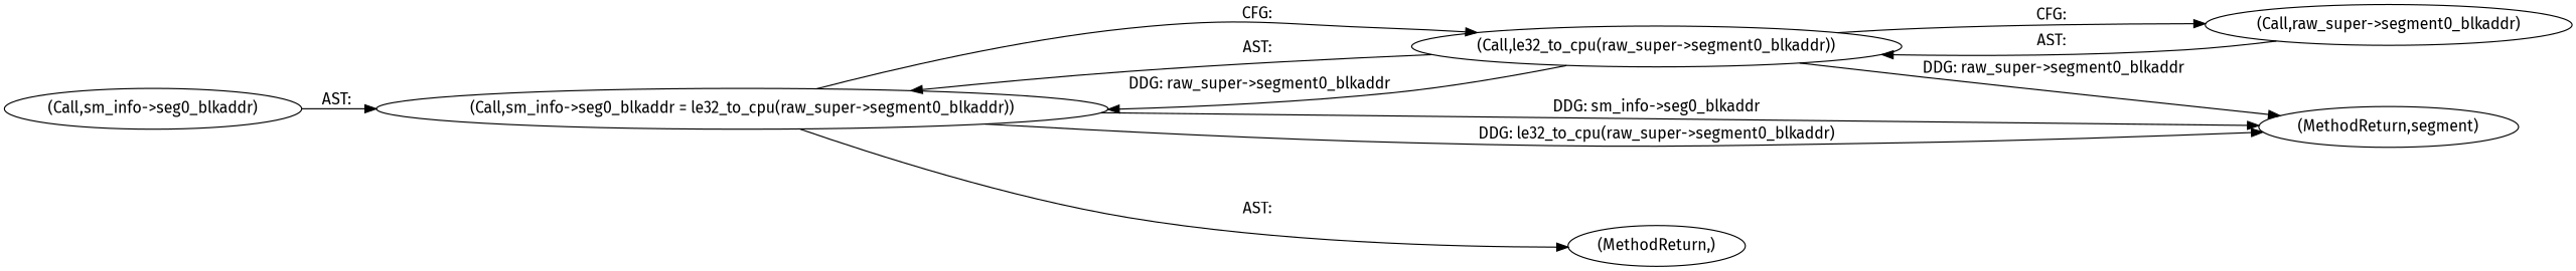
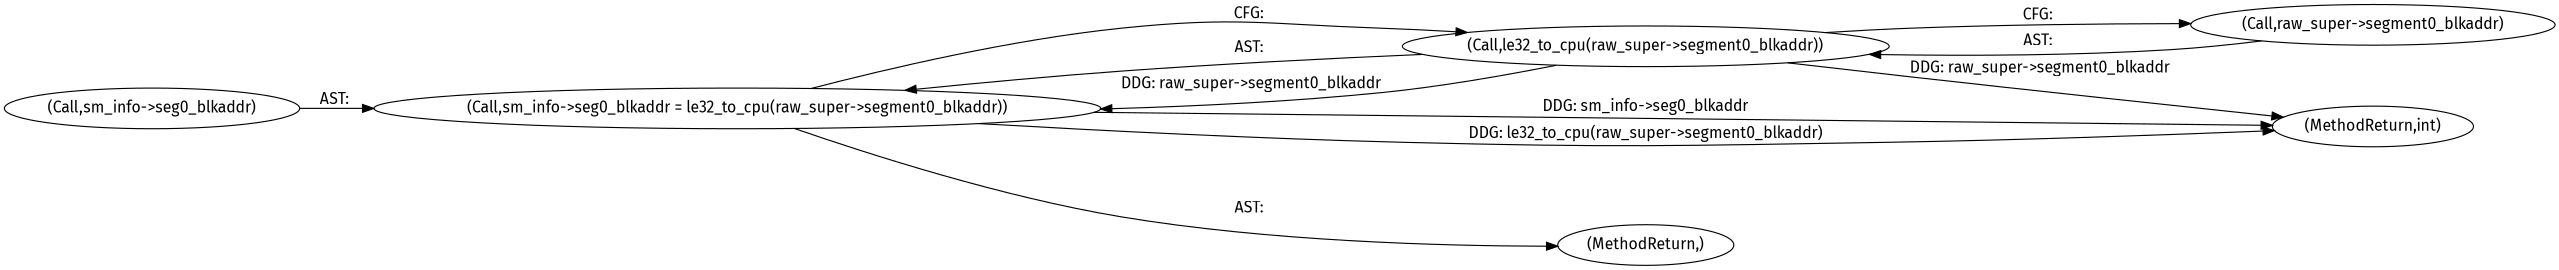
  digraph {
    fontname="Fira Sans"
    rankdir=LR
    node [fontname="Fira Sans"]
    edge [fontname="Fira Sans"]
    n1 [label="(Call,sm_info->seg0_blkaddr = le32_to_cpu(raw_super->segment0_blkaddr))"]
    n2 [label="(Call,le32_to_cpu(raw_super->segment0_blkaddr))"]
-   n3 [label="(MethodReturn,segment)"]
+   n3 [label="(MethodReturn,int)"]
    n4 [label="(MethodReturn,)"]
    n5 [label="(Call,raw_super->segment0_blkaddr)"]
    n6 [label="(Call,sm_info->seg0_blkaddr)"]
    n1 -> n2 [label="CFG: "]
    n1 -> n3 [label="DDG: sm_info->seg0_blkaddr"]
    n1 -> n3 [label="DDG: le32_to_cpu(raw_super->segment0_blkaddr)"]
    n1 -> n4 [label="AST: "]
    n2 -> n1 [label="AST: "]
    n2 -> n1 [label="DDG: raw_super->segment0_blkaddr"]
    n2 -> n3 [label="DDG: raw_super->segment0_blkaddr"]
    n2 -> n5 [label="CFG: "]
    n5 -> n2 [label="AST: "]
    n6 -> n1 [label="AST: "]
  }
